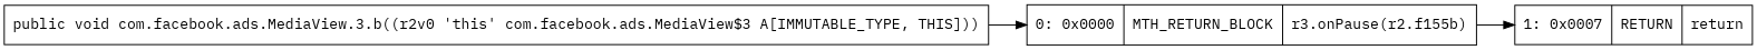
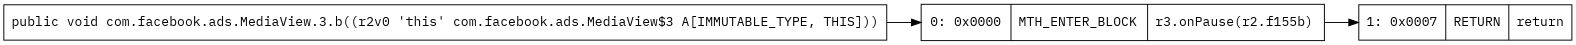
  digraph {
    rankdir=LR
    fontname="IBM Plex Mono"
    node [shape=record fontname="IBM Plex Mono"]
    edge [fontname="IBM Plex Mono"]
-   n1 [label="{0\:\ 0x0000|MTH_RETURN_BLOCK\l|r3.onPause(r2.f155b)\l}"]
+   n1 [label="{0\:\ 0x0000|MTH_ENTER_BLOCK\l|r3.onPause(r2.f155b)\l}"]
    n2 [label="{1\:\ 0x0007|RETURN\l|return\l}"]
    n3 [label="{public void com.facebook.ads.MediaView.3.b((r2v0 'this' com.facebook.ads.MediaView$3 A[IMMUTABLE_TYPE, THIS])) }"]
    n1 -> n2
    n3 -> n1
  }
